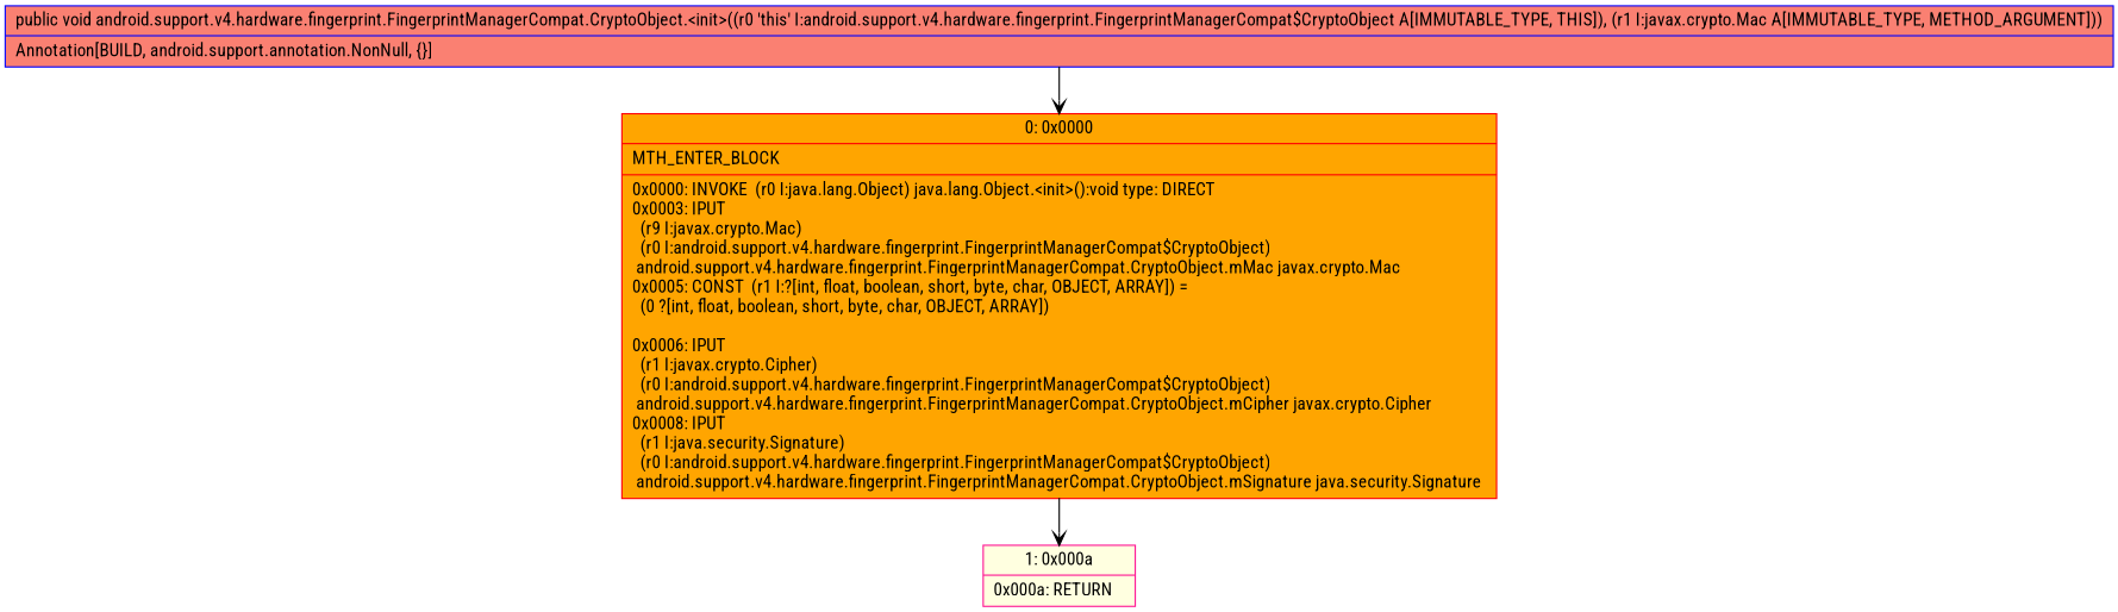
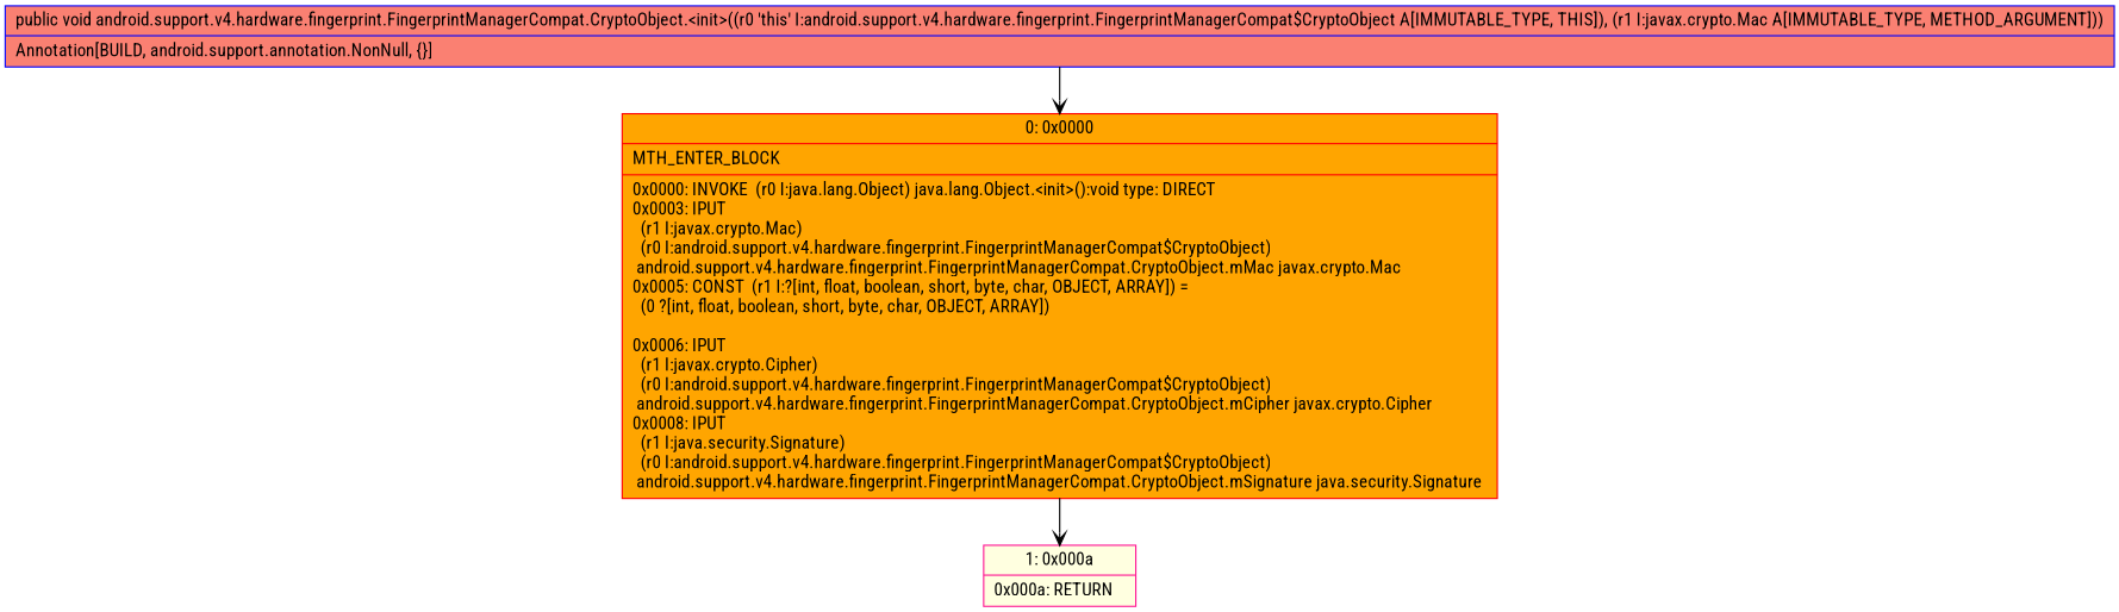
  digraph {
    fontname="Roboto Condensed"
    node [shape=record style=filled fontname="Roboto Condensed"]
    edge [arrowhead=vee fontname="Roboto Condensed"]
-   n1 [label="{0\:\ 0x0000|MTH_ENTER_BLOCK\l|0x0000: INVOKE  (r0 I:java.lang.Object) java.lang.Object.\<init\>():void type: DIRECT \l0x0003: IPUT  \l  (r9 I:javax.crypto.Mac)\l  (r0 I:android.support.v4.hardware.fingerprint.FingerprintManagerCompat$CryptoObject)\l android.support.v4.hardware.fingerprint.FingerprintManagerCompat.CryptoObject.mMac javax.crypto.Mac \l0x0005: CONST  (r1 I:?[int, float, boolean, short, byte, char, OBJECT, ARRAY]) = \l  (0 ?[int, float, boolean, short, byte, char, OBJECT, ARRAY])\l \l0x0006: IPUT  \l  (r1 I:javax.crypto.Cipher)\l  (r0 I:android.support.v4.hardware.fingerprint.FingerprintManagerCompat$CryptoObject)\l android.support.v4.hardware.fingerprint.FingerprintManagerCompat.CryptoObject.mCipher javax.crypto.Cipher \l0x0008: IPUT  \l  (r1 I:java.security.Signature)\l  (r0 I:android.support.v4.hardware.fingerprint.FingerprintManagerCompat$CryptoObject)\l android.support.v4.hardware.fingerprint.FingerprintManagerCompat.CryptoObject.mSignature java.security.Signature \l}" fillcolor=orange color=red]
+   n1 [label="{0\:\ 0x0000|MTH_ENTER_BLOCK\l|0x0000: INVOKE  (r0 I:java.lang.Object) java.lang.Object.\<init\>():void type: DIRECT \l0x0003: IPUT  \l  (r1 I:javax.crypto.Mac)\l  (r0 I:android.support.v4.hardware.fingerprint.FingerprintManagerCompat$CryptoObject)\l android.support.v4.hardware.fingerprint.FingerprintManagerCompat.CryptoObject.mMac javax.crypto.Mac \l0x0005: CONST  (r1 I:?[int, float, boolean, short, byte, char, OBJECT, ARRAY]) = \l  (0 ?[int, float, boolean, short, byte, char, OBJECT, ARRAY])\l \l0x0006: IPUT  \l  (r1 I:javax.crypto.Cipher)\l  (r0 I:android.support.v4.hardware.fingerprint.FingerprintManagerCompat$CryptoObject)\l android.support.v4.hardware.fingerprint.FingerprintManagerCompat.CryptoObject.mCipher javax.crypto.Cipher \l0x0008: IPUT  \l  (r1 I:java.security.Signature)\l  (r0 I:android.support.v4.hardware.fingerprint.FingerprintManagerCompat$CryptoObject)\l android.support.v4.hardware.fingerprint.FingerprintManagerCompat.CryptoObject.mSignature java.security.Signature \l}" fillcolor=orange color=red]
    n2 [label="{1\:\ 0x000a|0x000a: RETURN   \l}" fillcolor=lightyellow color=deeppink]
    n3 [label="{public void android.support.v4.hardware.fingerprint.FingerprintManagerCompat.CryptoObject.\<init\>((r0 'this' I:android.support.v4.hardware.fingerprint.FingerprintManagerCompat$CryptoObject A[IMMUTABLE_TYPE, THIS]), (r1 I:javax.crypto.Mac A[IMMUTABLE_TYPE, METHOD_ARGUMENT]))  | Annotation[BUILD, android.support.annotation.NonNull, \{\}]\l}" fillcolor=salmon color=blue]
    n1 -> n2
    n3 -> n1
  }
